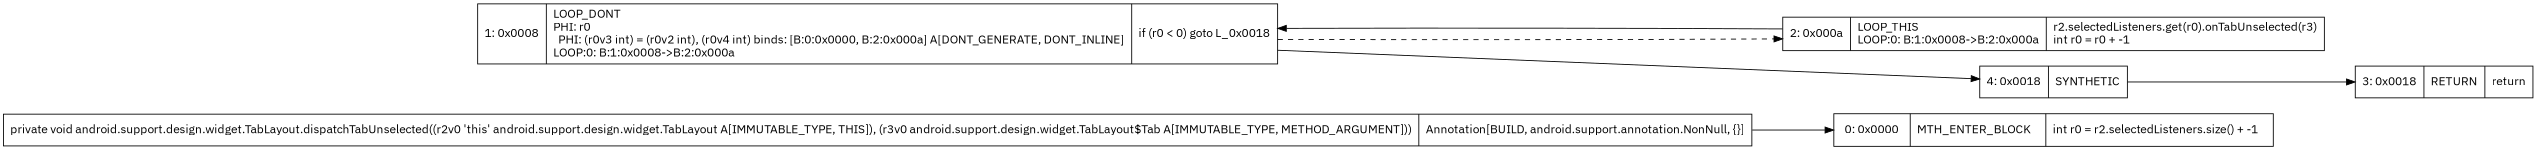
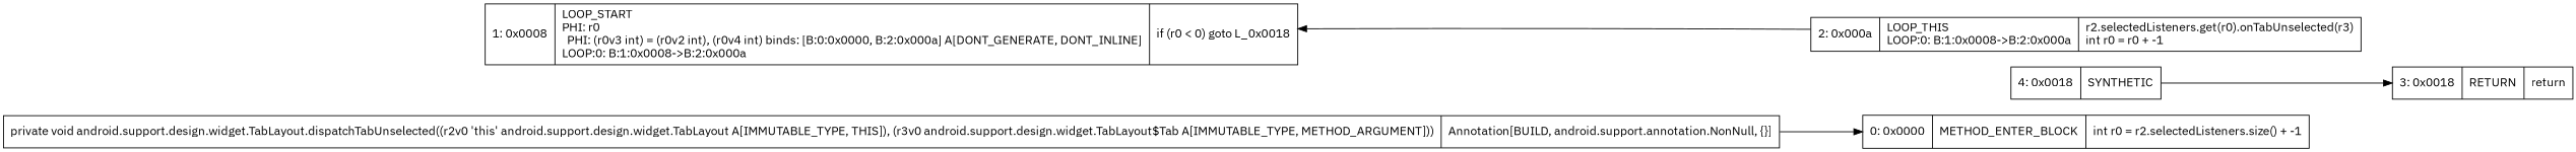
  digraph {
    fontname="IBM Plex Sans"
    rankdir=LR
    node [fontname="IBM Plex Sans" shape=record]
    edge [fontname="IBM Plex Sans"]
-   n1 [label="{0\:\ 0x0000|MTH_ENTER_BLOCK\l|int r0 = r2.selectedListeners.size() + \-1\l}"]
-   n2 [label="{1\:\ 0x0008|LOOP_DONT\lPHI: r0 \l  PHI: (r0v3 int) = (r0v2 int), (r0v4 int) binds: [B:0:0x0000, B:2:0x000a] A[DONT_GENERATE, DONT_INLINE]\lLOOP:0: B:1:0x0008\-\>B:2:0x000a\l|if (r0 \< 0) goto L_0x0018\l}"]
+   n1 [label="{0\:\ 0x0000|METHOD_ENTER_BLOCK\l|int r0 = r2.selectedListeners.size() + \-1\l}"]
+   n2 [label="{1\:\ 0x0008|LOOP_START\lPHI: r0 \l  PHI: (r0v3 int) = (r0v2 int), (r0v4 int) binds: [B:0:0x0000, B:2:0x000a] A[DONT_GENERATE, DONT_INLINE]\lLOOP:0: B:1:0x0008\-\>B:2:0x000a\l|if (r0 \< 0) goto L_0x0018\l}"]
    n3 [label="{2\:\ 0x000a|LOOP_THIS\lLOOP:0: B:1:0x0008\-\>B:2:0x000a\l|r2.selectedListeners.get(r0).onTabUnselected(r3)\lint r0 = r0 + \-1\l}"]
    n4 [label="{4\:\ 0x0018|SYNTHETIC\l}"]
    n5 [label="{3\:\ 0x0018|RETURN\l|return\l}"]
    n6 [label="{private void android.support.design.widget.TabLayout.dispatchTabUnselected((r2v0 'this' android.support.design.widget.TabLayout A[IMMUTABLE_TYPE, THIS]), (r3v0 android.support.design.widget.TabLayout$Tab A[IMMUTABLE_TYPE, METHOD_ARGUMENT]))  | Annotation[BUILD, android.support.annotation.NonNull, \{\}]\l}"]
-   n2 -> n3 [style=dashed]
-   n2 -> n4
    n3 -> n2
    n4 -> n5
    n6 -> n1
  }
